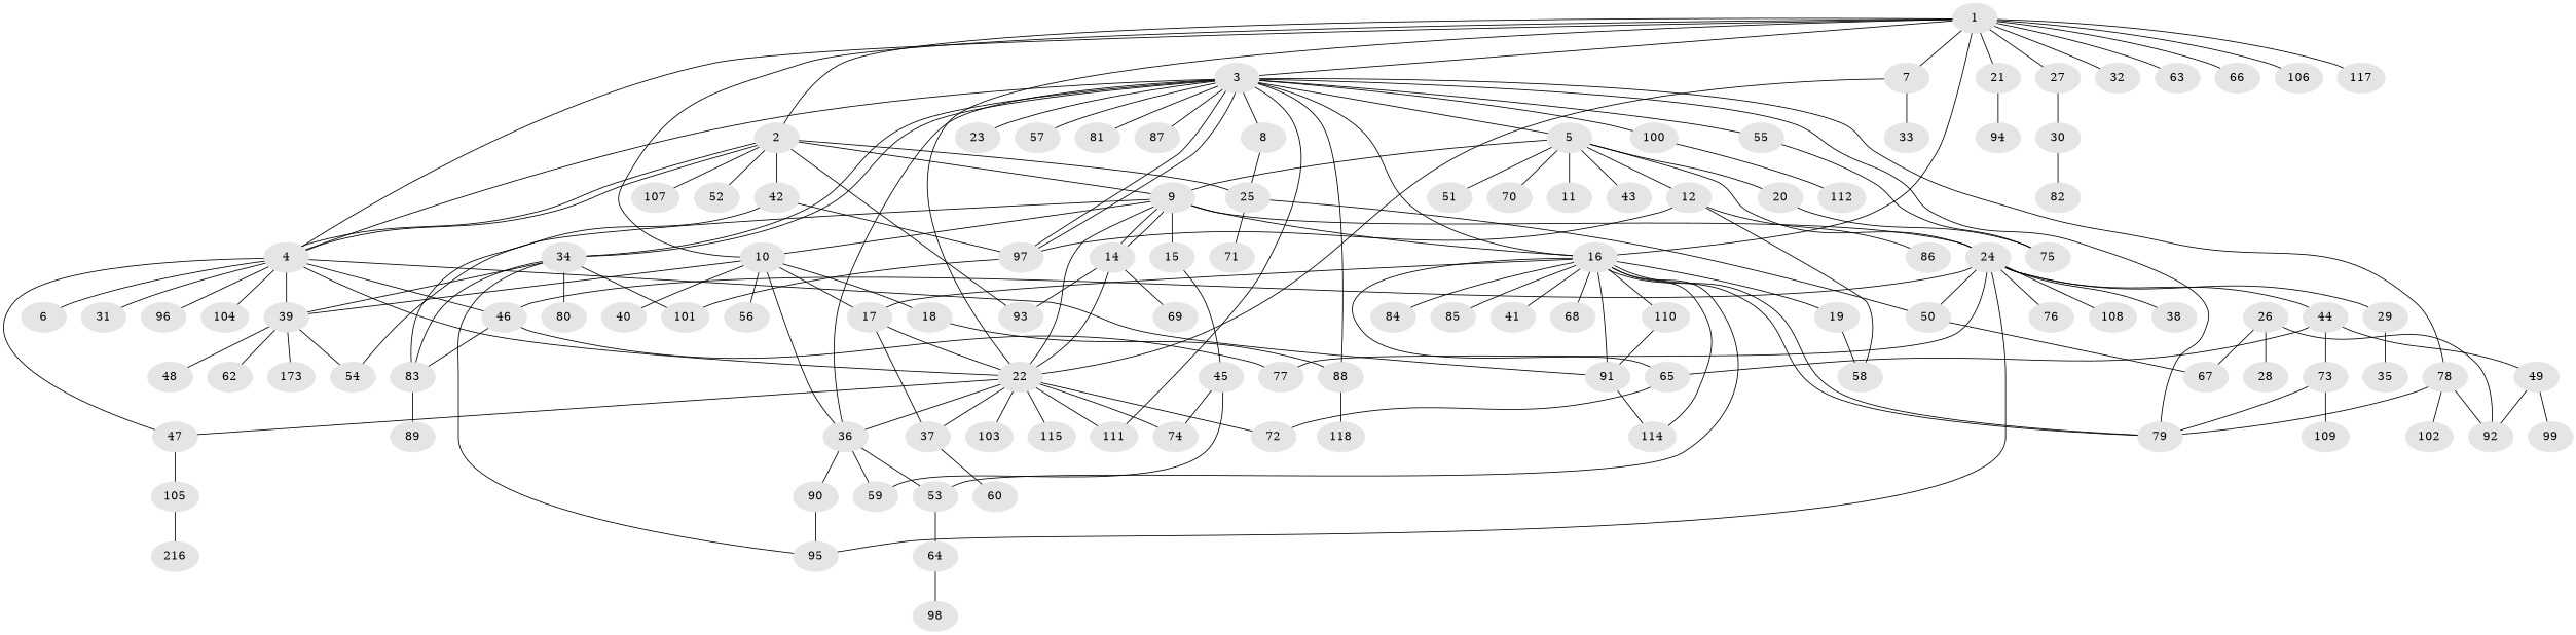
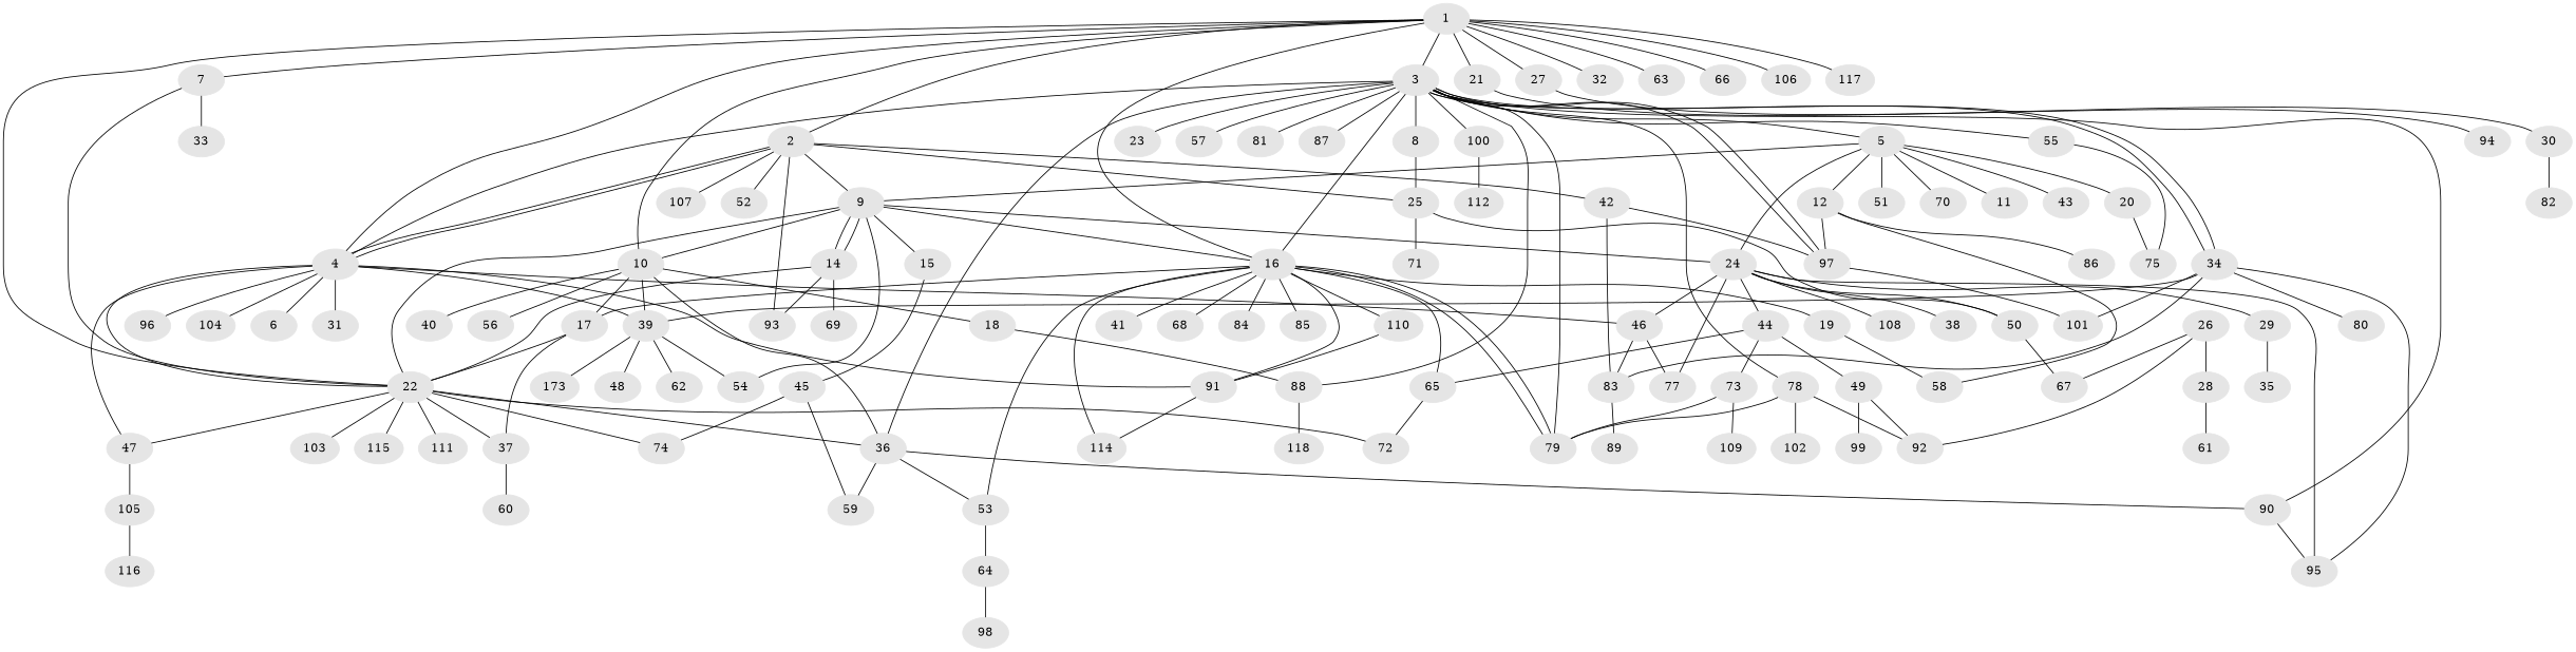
  graph {
    node [color=gray90 style=filled]
    1
    2
    3
    4
    7
    10
    16
    21
    22
    27
    32
    63
    66
    106
    117
    9
    25
    42
    52
    93
    107
    5
    8
    23
    34
    36
    55
    57
    78
    79
    81
    87
    88
    97
    100
    111
    6
    31
    39
    46
    47
    91
    96
    104
    33
    17
    18
    40
    56
    19
    41
    53
    65
    68
    84
    85
    110
    114
    94
    37
    72
    74
    103
    115
    30
    24
    14
    15
    54
    50
    71
    83
    11
    12
    20
    43
    51
    70
    95
    80
    101
    59
    90
    75
    92
    102
    118
    112
    48
    62
    n91 [label=173]
    77
    105
    58
    86
    29
    38
    44
-   76
    108
    69
    45
    26
    28
    67
    64
    60
    35
    49
    73
+   61
    82
    89
    99
    109
-   116 [label=216]
+   116
    98
    1 -- 2
    1 -- 3
    1 -- 4
    1 -- 7
    1 -- 10
    1 -- 16
    1 -- 21
    1 -- 22
    1 -- 27
    1 -- 32
    1 -- 63
    1 -- 66
    1 -- 106
    1 -- 117
    2 -- 4
    2 -- 4
    2 -- 9
    2 -- 25
    2 -- 42
    2 -- 52
    2 -- 93
    2 -- 107
    3 -- 4
    3 -- 16
    3 -- 5
    3 -- 8
    3 -- 23
    3 -- 34
    3 -- 34
    3 -- 36
    3 -- 55
    3 -- 57
    3 -- 78
    3 -- 79
    3 -- 81
    3 -- 87
    3 -- 88
    3 -- 97
    3 -- 97
    3 -- 100
-   3 -- 111
+   3 -- 90
    4 -- 22
    4 -- 6
    4 -- 31
    4 -- 39
    4 -- 46
    4 -- 47
    4 -- 91
    4 -- 96
    4 -- 104
    7 -- 22
    7 -- 33
    10 -- 36
    10 -- 39
    10 -- 17
    10 -- 18
    10 -- 40
    10 -- 56
    16 -- 79
    16 -- 79
    16 -- 91
    16 -- 17
    16 -- 19
    16 -- 41
    16 -- 53
    16 -- 65
    16 -- 68
    16 -- 84
    16 -- 85
    16 -- 110
    16 -- 114
    21 -- 94
    22 -- 36
    22 -- 111
    22 -- 47
    22 -- 37
    22 -- 72
    22 -- 74
    22 -- 103
    22 -- 115
    27 -- 30
    9 -- 10
    9 -- 16
    9 -- 22
    9 -- 24
    9 -- 14
    9 -- 14
    9 -- 15
    9 -- 54
    25 -- 50
    25 -- 71
    42 -- 97
    42 -- 83
    5 -- 9
    5 -- 24
    5 -- 11
    5 -- 12
    5 -- 20
    5 -- 43
    5 -- 51
    5 -- 70
    8 -- 25
    34 -- 39
    34 -- 83
    34 -- 95
    34 -- 80
    34 -- 101
    36 -- 53
    36 -- 59
    36 -- 90
    55 -- 75
    78 -- 79
    78 -- 92
    78 -- 102
    88 -- 118
    97 -- 101
    100 -- 112
    39 -- 54
    39 -- 48
    39 -- 62
    39 -- n91
    46 -- 83
    46 -- 77
    47 -- 105
    91 -- 114
    17 -- 22
    17 -- 37
    18 -- 88
    19 -- 58
    53 -- 64
    65 -- 72
    110 -- 91
    37 -- 60
    30 -- 82
    24 -- 46
    24 -- 50
    24 -- 95
    24 -- 77
    24 -- 29
    24 -- 38
    24 -- 44
-   24 -- 76
    24 -- 108
    14 -- 22
    14 -- 93
    14 -- 69
    15 -- 45
    50 -- 67
    83 -- 89
    12 -- 97
    12 -- 58
    12 -- 86
    20 -- 75
    90 -- 95
    105 -- 116
    29 -- 35
    44 -- 65
    44 -- 49
    44 -- 73
    45 -- 74
    45 -- 59
    26 -- 92
    26 -- 28
    26 -- 67
+   28 -- 61
    64 -- 98
    49 -- 92
    49 -- 99
    73 -- 79
    73 -- 109
  }
